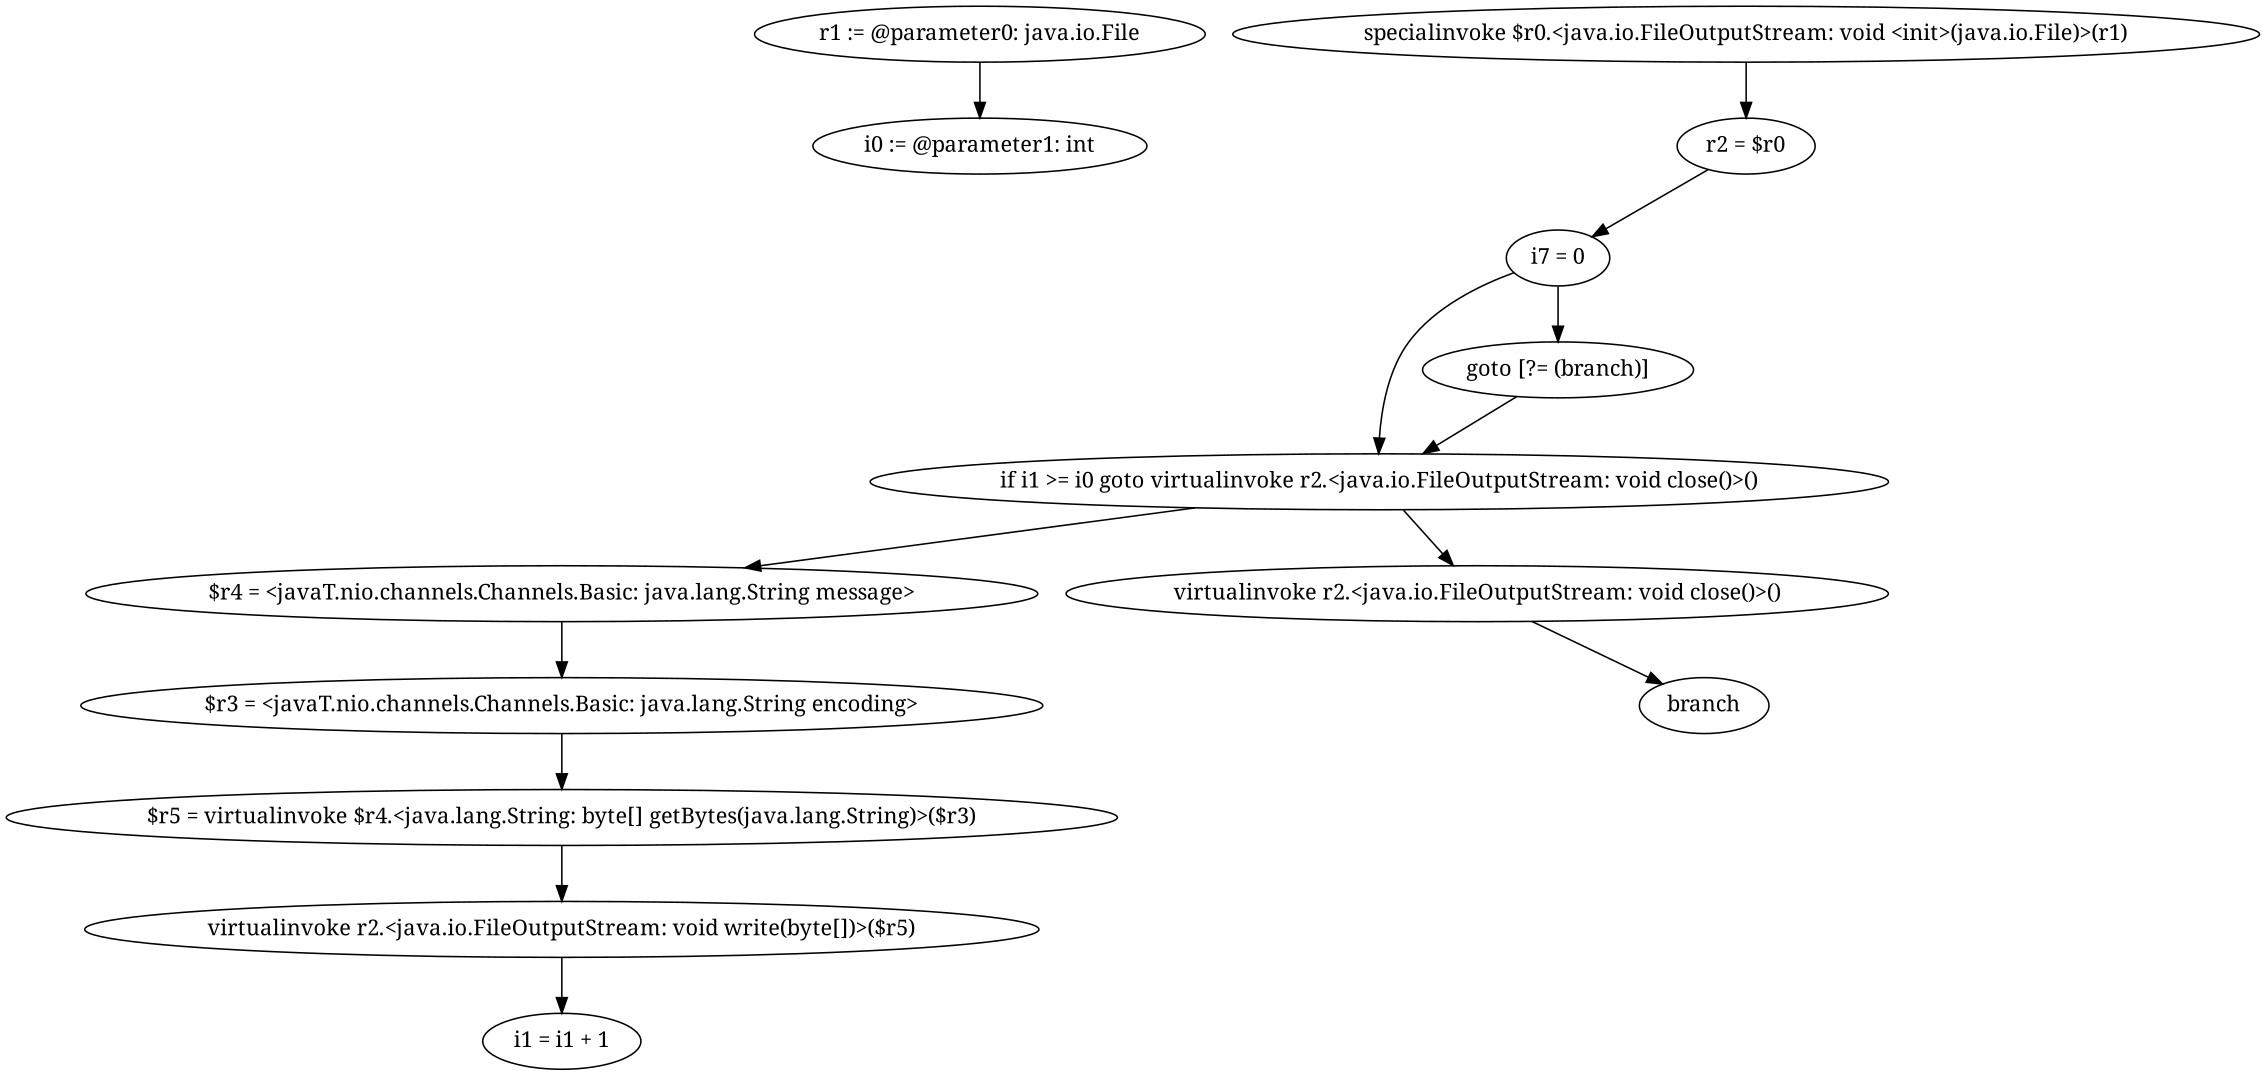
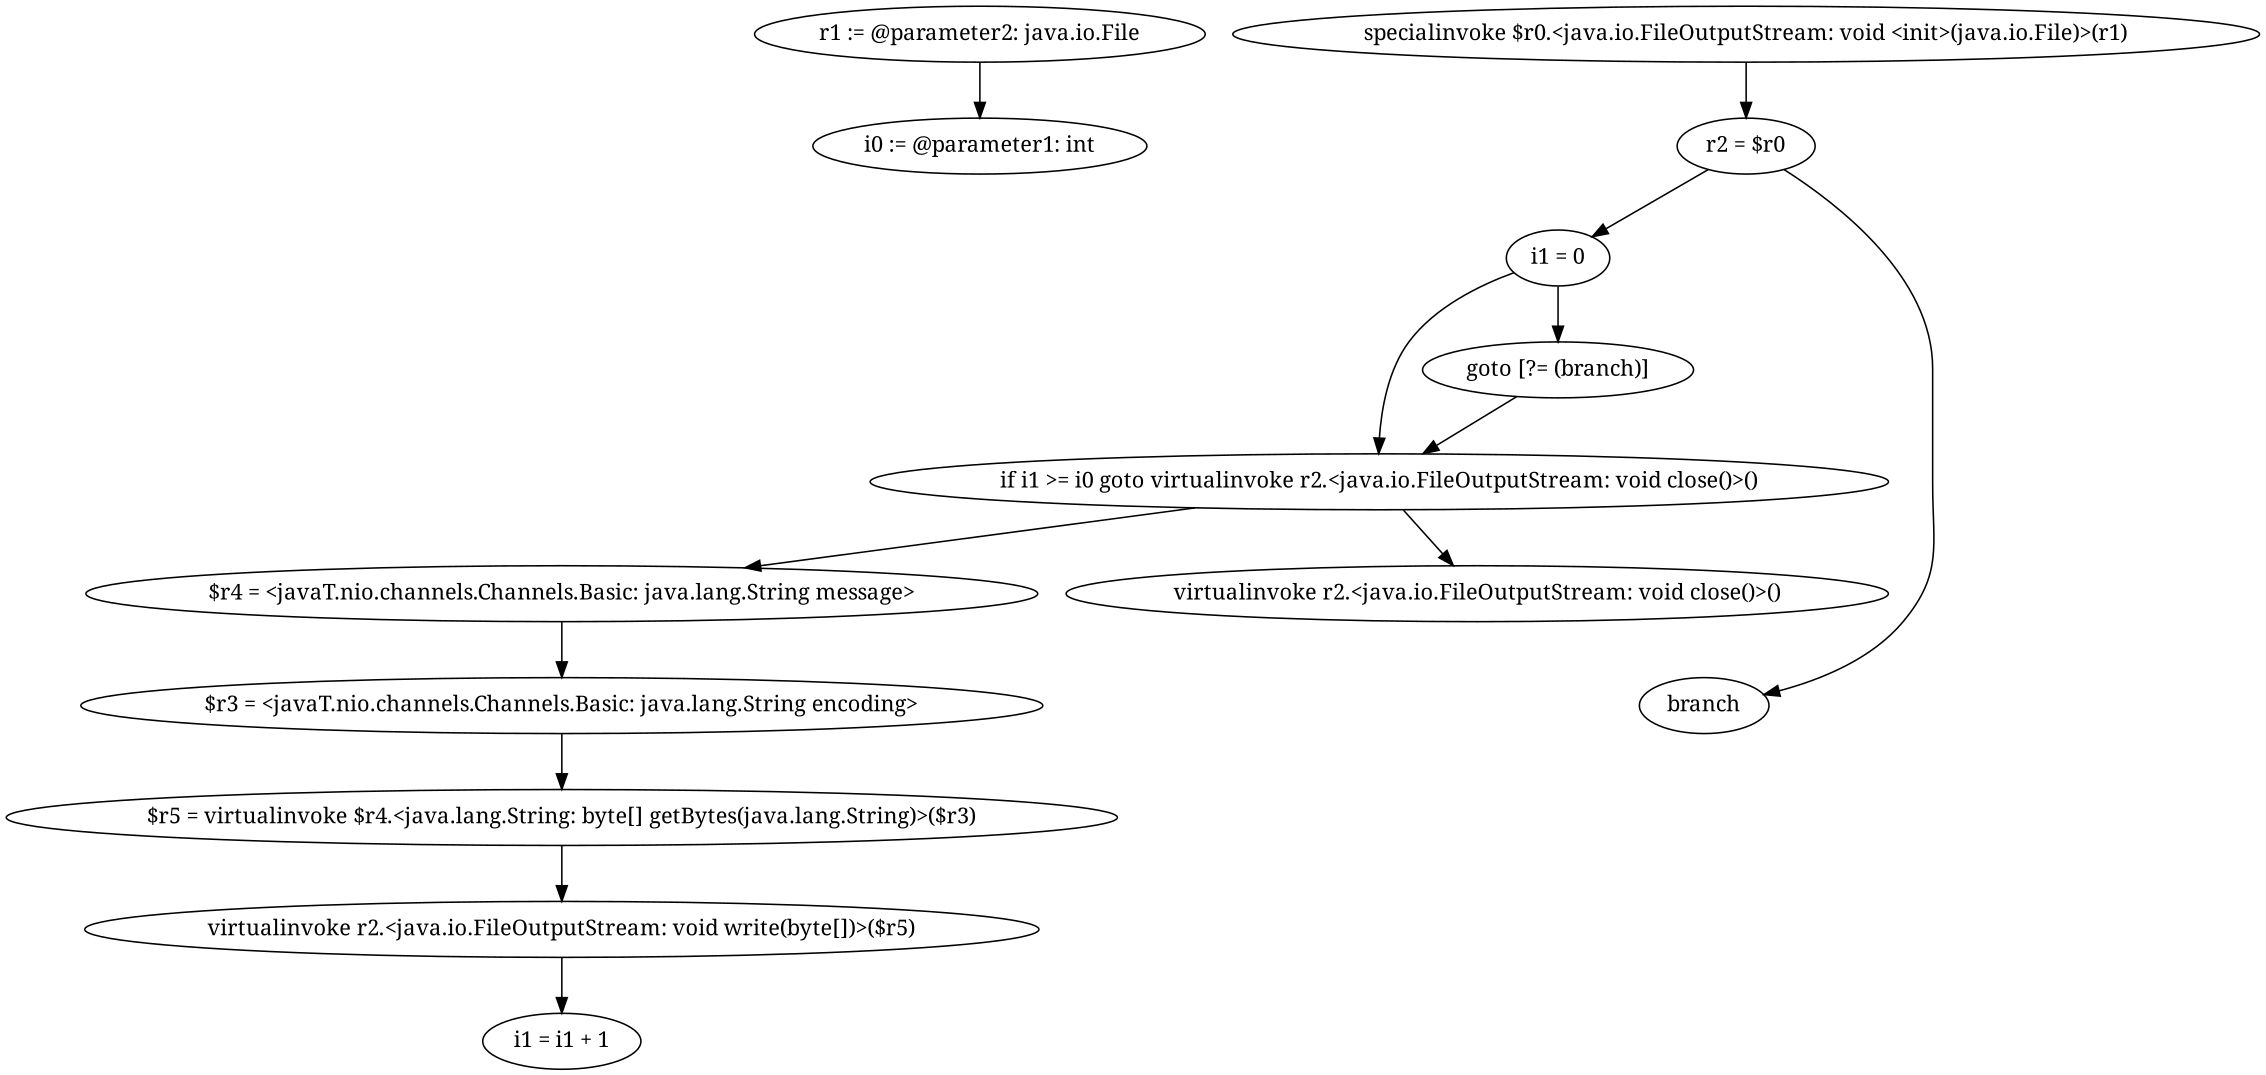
  digraph {
    fontname="Noto Serif"
    node [fontname="Noto Serif"]
    edge [fontname="Noto Serif"]
-   "r1 := @parameter0: java.io.File"
+   "r1 := @parameter0: java.io.File" [label="r1 := @parameter2: java.io.File"]
    "i0 := @parameter1: int"
    "specialinvoke $r0.<java.io.FileOutputStream: void <init>(java.io.File)>(r1)"
    "r2 = $r0"
-   "i1 = 0" [label="i7 = 0"]
+   "i1 = 0"
    "if i1 >= i0 goto virtualinvoke r2.<java.io.FileOutputStream: void close()>()"
    "goto [?= (branch)]"
    "$r4 = <javaT.nio.channels.Channels.Basic: java.lang.String message>"
    "virtualinvoke r2.<java.io.FileOutputStream: void close()>()"
    "$r3 = <javaT.nio.channels.Channels.Basic: java.lang.String encoding>"
    n11 [label=branch]
    "$r5 = virtualinvoke $r4.<java.lang.String: byte[] getBytes(java.lang.String)>($r3)"
    "virtualinvoke r2.<java.io.FileOutputStream: void write(byte[])>($r5)"
    "i1 = i1 + 1"
    "r1 := @parameter0: java.io.File" -> "i0 := @parameter1: int"
    "specialinvoke $r0.<java.io.FileOutputStream: void <init>(java.io.File)>(r1)" -> "r2 = $r0"
    "r2 = $r0" -> "i1 = 0"
    "i1 = 0" -> "if i1 >= i0 goto virtualinvoke r2.<java.io.FileOutputStream: void close()>()"
    "i1 = 0" -> "goto [?= (branch)]"
    "if i1 >= i0 goto virtualinvoke r2.<java.io.FileOutputStream: void close()>()" -> "$r4 = <javaT.nio.channels.Channels.Basic: java.lang.String message>"
    "if i1 >= i0 goto virtualinvoke r2.<java.io.FileOutputStream: void close()>()" -> "virtualinvoke r2.<java.io.FileOutputStream: void close()>()"
    "goto [?= (branch)]" -> "if i1 >= i0 goto virtualinvoke r2.<java.io.FileOutputStream: void close()>()"
    "$r4 = <javaT.nio.channels.Channels.Basic: java.lang.String message>" -> "$r3 = <javaT.nio.channels.Channels.Basic: java.lang.String encoding>"
-   "virtualinvoke r2.<java.io.FileOutputStream: void close()>()" -> n11
+   "r2 = $r0" -> n11
    "$r3 = <javaT.nio.channels.Channels.Basic: java.lang.String encoding>" -> "$r5 = virtualinvoke $r4.<java.lang.String: byte[] getBytes(java.lang.String)>($r3)"
    "$r5 = virtualinvoke $r4.<java.lang.String: byte[] getBytes(java.lang.String)>($r3)" -> "virtualinvoke r2.<java.io.FileOutputStream: void write(byte[])>($r5)"
    "virtualinvoke r2.<java.io.FileOutputStream: void write(byte[])>($r5)" -> "i1 = i1 + 1"
  }
